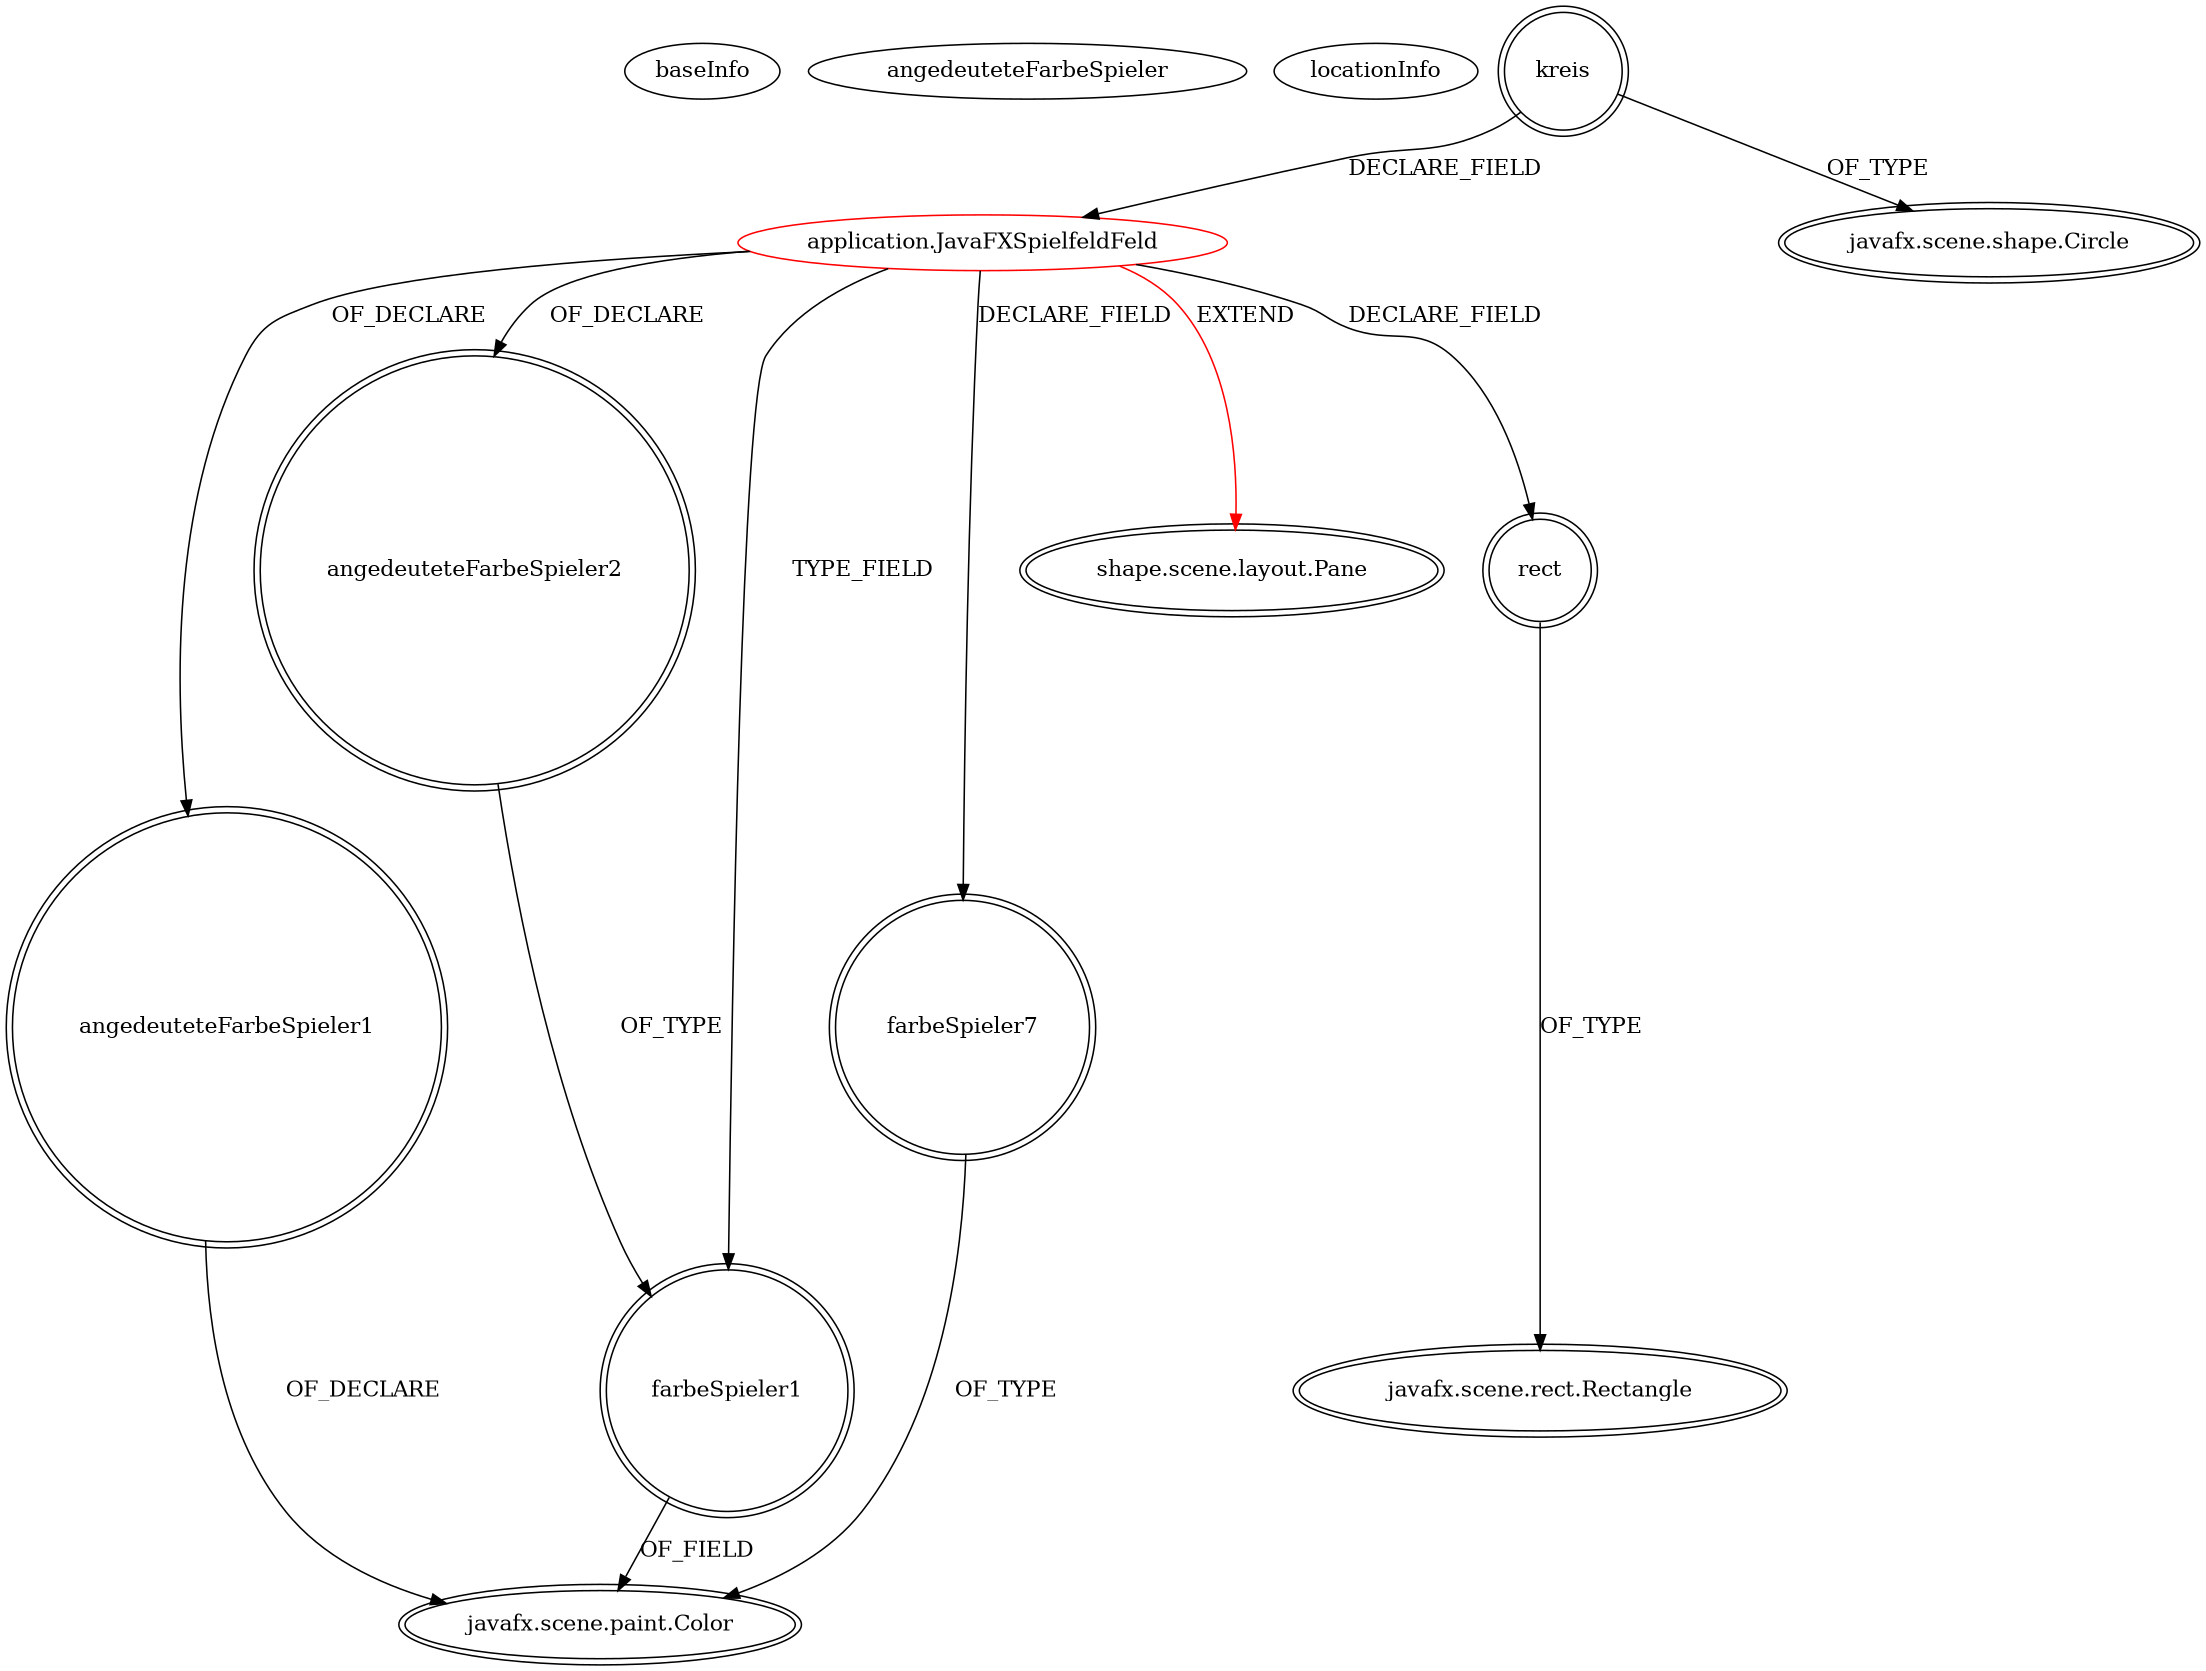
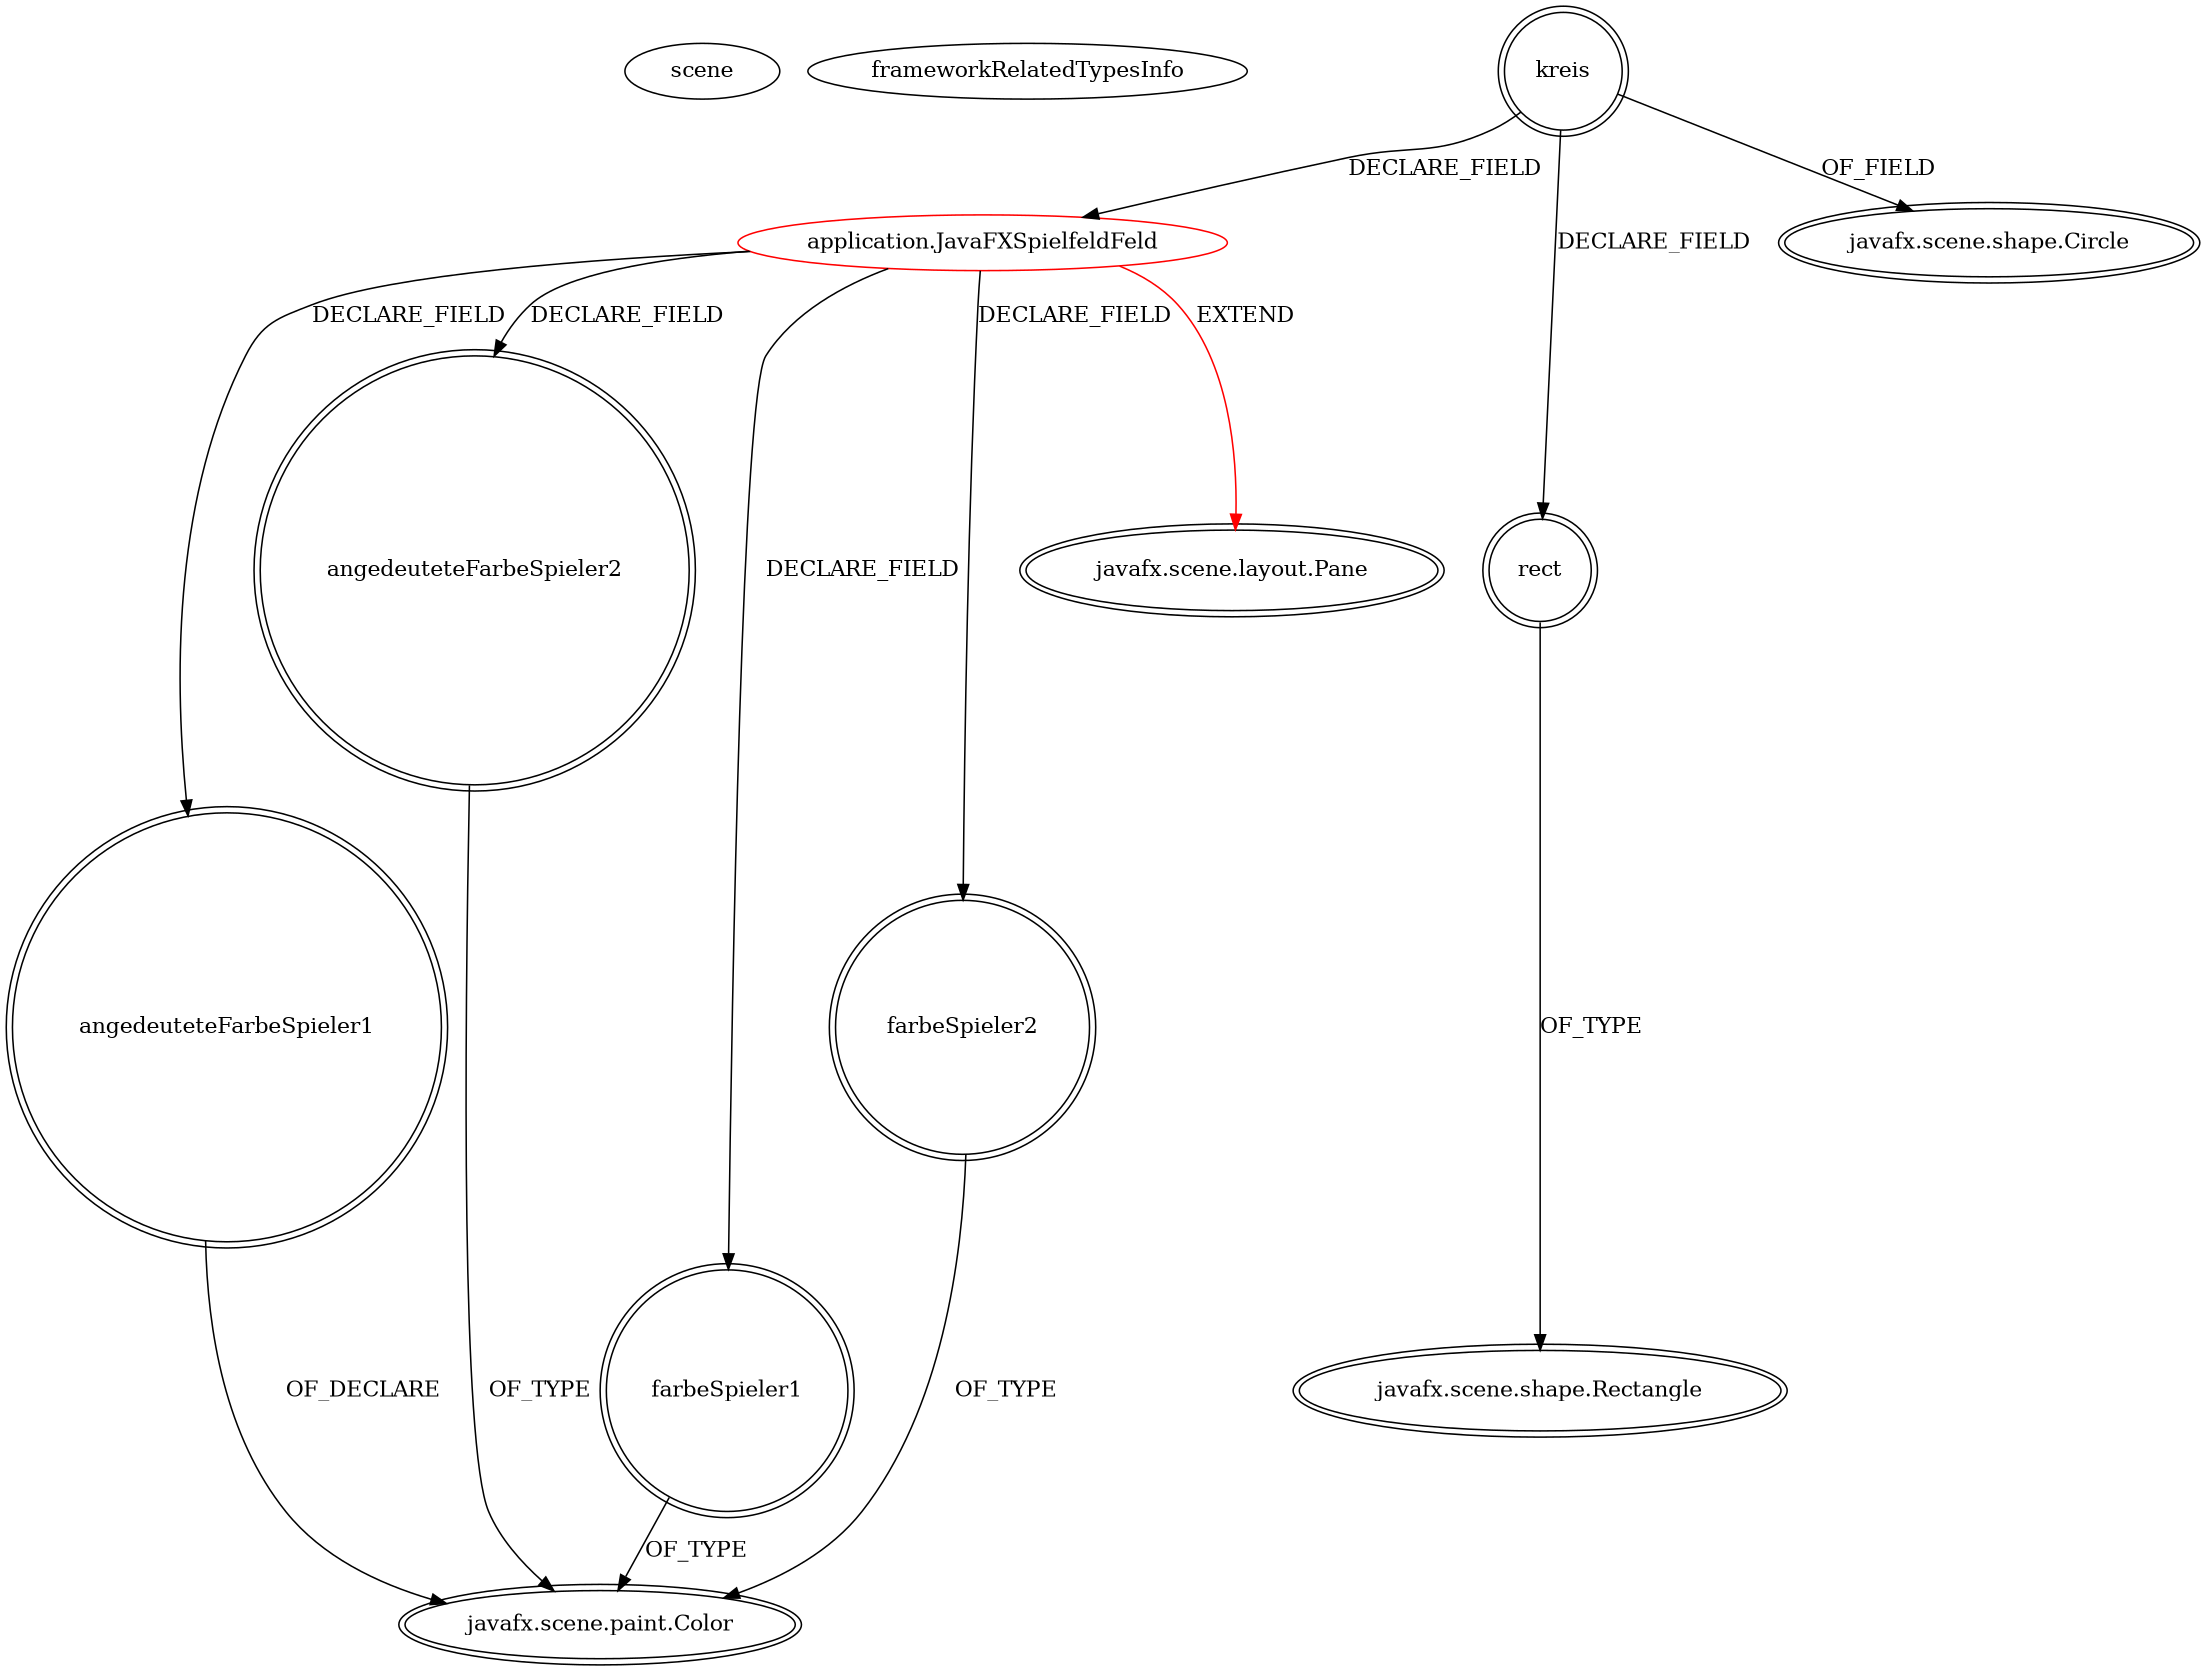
  digraph {
    node [isFrameworkType=true vertexType=FIELD_DECLARATION peripheries=2]
-   baseInfo [category=extension_graph graphId=1136 isAnonymous=false possibleRelation=false isFrameworkType="" vertexType="" peripheries=""]
-   frameworkRelatedTypesInfo [0="javafx.scene.layout.Pane" label=angedeuteteFarbeSpieler isFrameworkType="" vertexType="" peripheries=""]
-   locationInfo [contextSignature=JavaFXSpielfeldFeld filePath="/RobertWeidinger-JavaFXTest3/JavaFXTest3-master/src/application/JavaFXSpielfeldFeld.java" graphId=1136 projectName="RobertWeidinger-JavaFXTest3" isFrameworkType="" vertexType="" peripheries=""]
+   baseInfo [category=extension_graph graphId=1136 isAnonymous=false possibleRelation=false label=scene isFrameworkType="" vertexType="" peripheries=""]
+   frameworkRelatedTypesInfo [0="javafx.scene.layout.Pane" isFrameworkType="" vertexType="" peripheries=""]
    n4 [color=red isFrameworkType=false label="application.JavaFXSpielfeldFeld" vertexType=ROOT_CLIENT_CLASS_DECLARATION peripheries=""]
-   n5 [label="shape.scene.layout.Pane" vertexType=FRAMEWORK_CLASS_TYPE]
+   n5 [label="javafx.scene.layout.Pane" vertexType=FRAMEWORK_CLASS_TYPE]
    n6 [label=angedeuteteFarbeSpieler1 shape=circle]
    n7 [label=angedeuteteFarbeSpieler2 shape=circle]
    n8 [label=farbeSpieler1 shape=circle]
-   n9 [label=farbeSpieler7 shape=circle]
+   n9 [label=farbeSpieler2 shape=circle]
    n10 [label=rect shape=circle]
    n11 [label="javafx.scene.paint.Color" vertexType=FRAMEWORK_CLASS_TYPE]
    n12 [label=kreis shape=circle]
    n13 [label="javafx.scene.shape.Circle" vertexType=FRAMEWORK_CLASS_TYPE]
-   n14 [label="javafx.scene.rect.Rectangle" vertexType=FRAMEWORK_CLASS_TYPE]
+   n14 [label="javafx.scene.shape.Rectangle" vertexType=FRAMEWORK_CLASS_TYPE]
    n4 -> n5 [color=red label=EXTEND]
-   n4 -> n6 [label=OF_DECLARE]
-   n4 -> n7 [label=OF_DECLARE]
-   n4 -> n8 [label=TYPE_FIELD]
+   n4 -> n6 [label=DECLARE_FIELD]
+   n4 -> n7 [label=DECLARE_FIELD]
+   n4 -> n8 [label=DECLARE_FIELD]
    n4 -> n9 [label=DECLARE_FIELD]
-   n4 -> n10 [label=DECLARE_FIELD]
+   n12 -> n10 [label=DECLARE_FIELD]
    n6 -> n11 [label=OF_DECLARE]
-   n7 -> n8 [label=OF_TYPE]
-   n8 -> n11 [label=OF_FIELD]
+   n7 -> n11 [label=OF_TYPE]
+   n8 -> n11 [label=OF_TYPE]
    n9 -> n11 [label=OF_TYPE]
    n10 -> n14 [label=OF_TYPE]
    n12 -> n4 [label=DECLARE_FIELD]
-   n12 -> n13 [label=OF_TYPE]
+   n12 -> n13 [label=OF_FIELD]
  }
